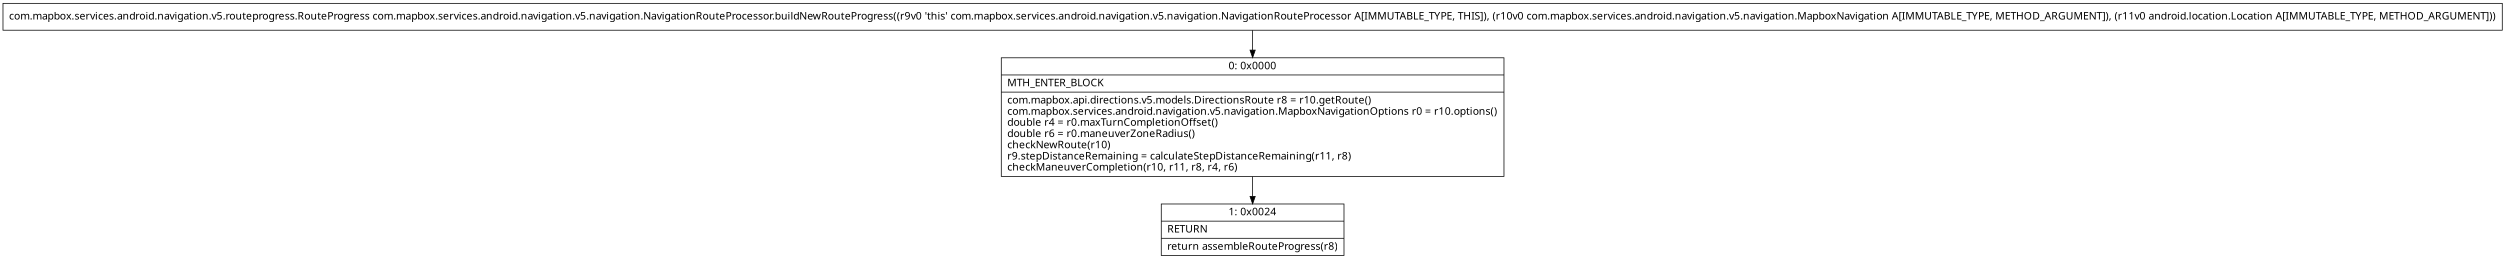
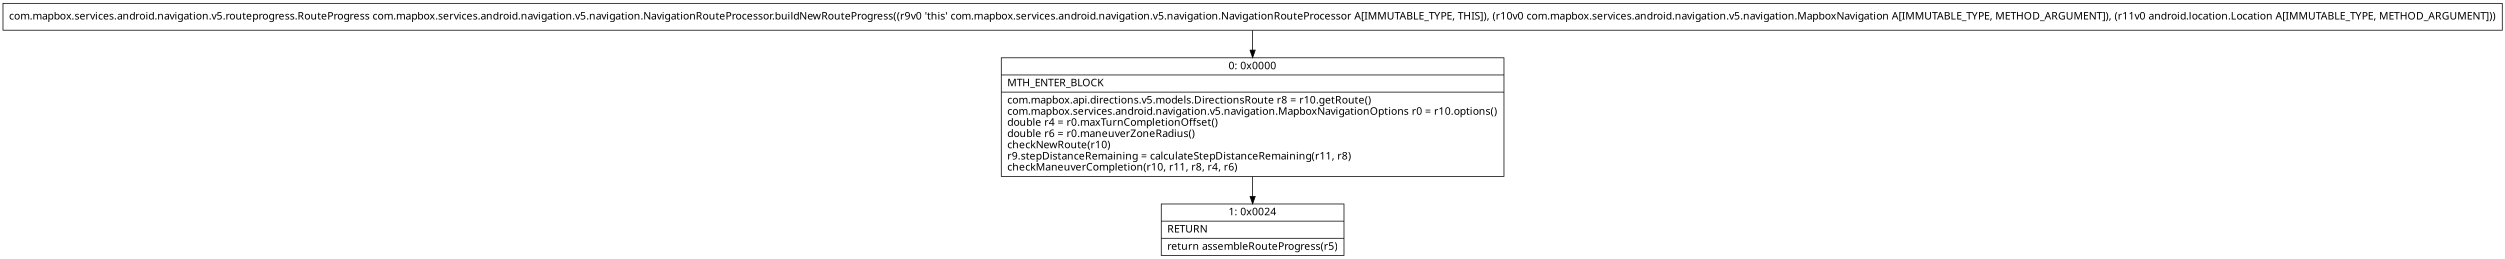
  digraph {
    fontname="Noto Sans"
    node [shape=record fontname="Noto Sans"]
    edge [fontname="Noto Sans"]
    n1 [label="{0\:\ 0x0000|MTH_ENTER_BLOCK\l|com.mapbox.api.directions.v5.models.DirectionsRoute r8 = r10.getRoute()\lcom.mapbox.services.android.navigation.v5.navigation.MapboxNavigationOptions r0 = r10.options()\ldouble r4 = r0.maxTurnCompletionOffset()\ldouble r6 = r0.maneuverZoneRadius()\lcheckNewRoute(r10)\lr9.stepDistanceRemaining = calculateStepDistanceRemaining(r11, r8)\lcheckManeuverCompletion(r10, r11, r8, r4, r6)\l}"]
-   n2 [label="{1\:\ 0x0024|RETURN\l|return assembleRouteProgress(r8)\l}"]
+   n2 [label="{1\:\ 0x0024|RETURN\l|return assembleRouteProgress(r5)\l}"]
    n3 [label="{com.mapbox.services.android.navigation.v5.routeprogress.RouteProgress com.mapbox.services.android.navigation.v5.navigation.NavigationRouteProcessor.buildNewRouteProgress((r9v0 'this' com.mapbox.services.android.navigation.v5.navigation.NavigationRouteProcessor A[IMMUTABLE_TYPE, THIS]), (r10v0 com.mapbox.services.android.navigation.v5.navigation.MapboxNavigation A[IMMUTABLE_TYPE, METHOD_ARGUMENT]), (r11v0 android.location.Location A[IMMUTABLE_TYPE, METHOD_ARGUMENT])) }"]
    n1 -> n2
    n3 -> n1
  }
